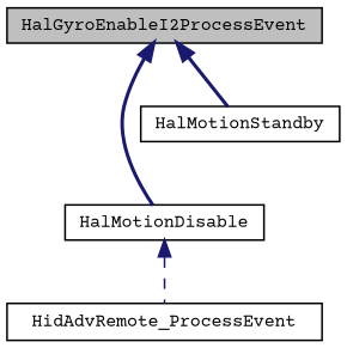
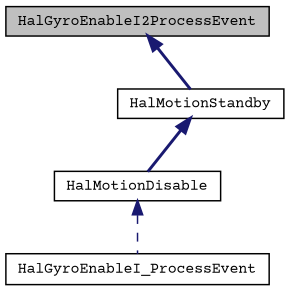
  digraph {
    fontname="Courier Prime"
    rankdir=TB
    node [color=black fillcolor=white fontname="Courier Prime" fontsize=10 shape=record style=filled]
    edge [color=midnightblue dir=back fontname="Courier Prime" fontsize=10 labelfontname=Helvetica labelfontsize=10 style=bold]
    n1 [fillcolor=grey75 fontcolor=black height=0.2 label=HalGyroEnableI2ProcessEvent width=0.4]
    n2 [height=0.2 label=HalMotionDisable width=0.4]
    n3 [height=0.2 label=HalMotionStandby width=0.4]
-   n4 [height=0.2 label=HidAdvRemote_ProcessEvent width=0.4]
-   n1 -> n2
+   n4 [height=0.2 label=HalGyroEnableI_ProcessEvent width=0.4]
+   n3 -> n2
    n1 -> n3
    n2 -> n4 [style=dashed]
  }
